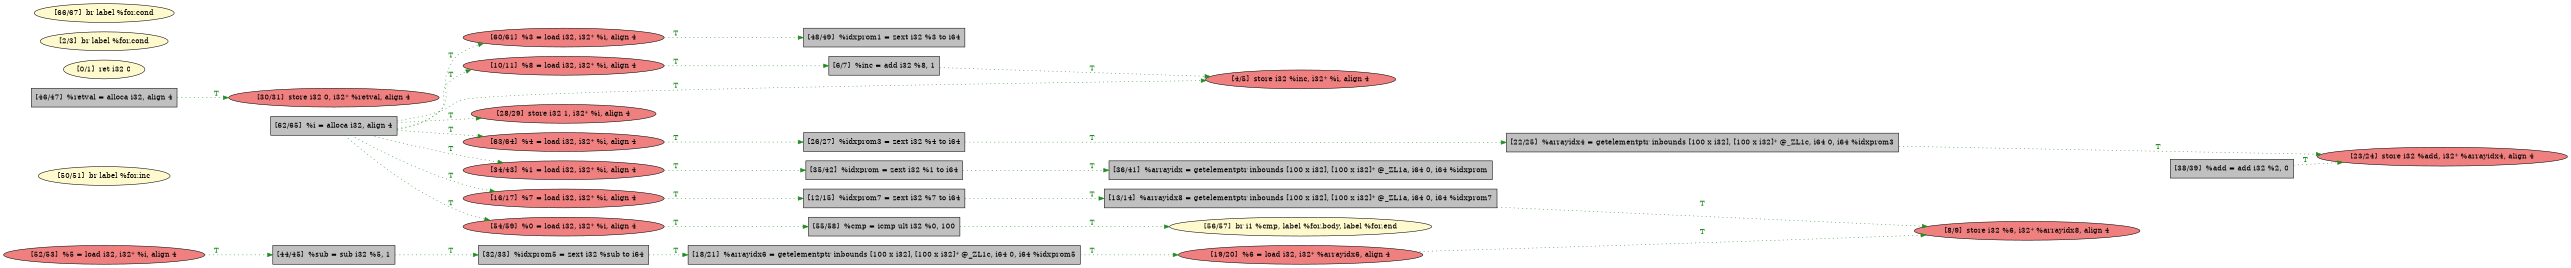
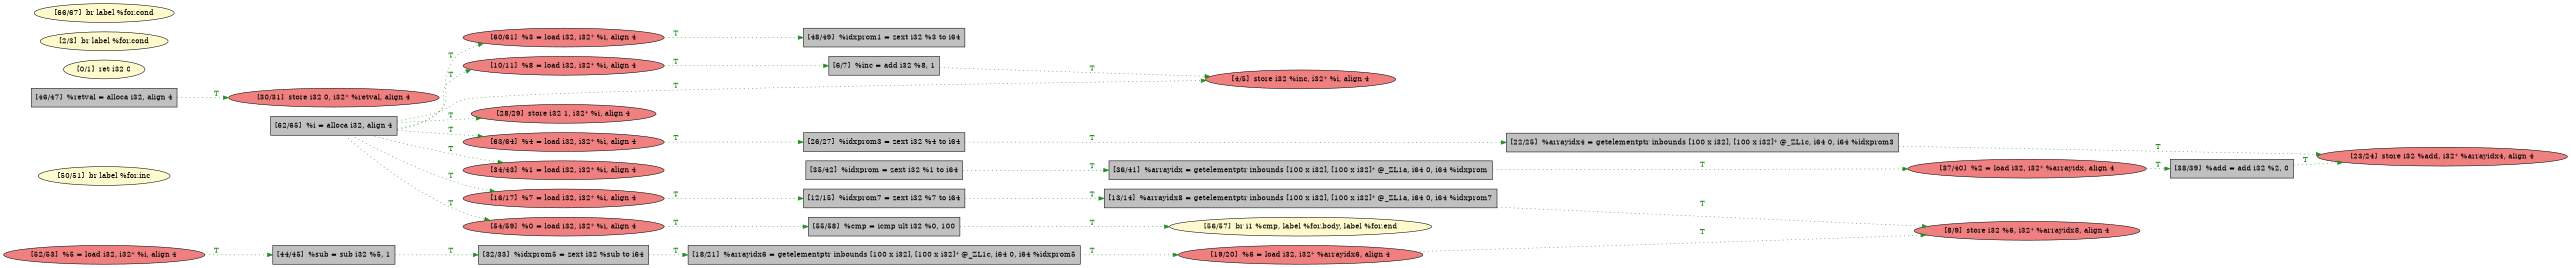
  digraph {
    rankdir=LR
    node [fillcolor=grey shape=ellipse style=filled]
    edge [color=forestgreen fontcolor=forestgreen style=dotted]
    n1 [fillcolor=lemonchiffon label="[56/57]  br i1 %cmp, label %for.body, label %for.end"]
    n2 [fillcolor=lightcoral label="[19/20]  %6 = load i32, i32* %arrayidx6, align 4"]
    n3 [fillcolor=lightcoral label="[8/9]  store i32 %6, i32* %arrayidx8, align 4"]
+   n4 [fillcolor=lightcoral label="[37/40]  %2 = load i32, i32* %arrayidx, align 4"]
    n5 [label="[38/39]  %add = add i32 %2, 0" shape=rectangle]
    n6 [fillcolor=lightcoral label="[23/24]  store i32 %add, i32* %arrayidx4, align 4"]
    n7 [label="[62/65]  %i = alloca i32, align 4" shape=rectangle]
    n8 [fillcolor=lightcoral label="[60/61]  %3 = load i32, i32* %i, align 4"]
    n9 [fillcolor=lightcoral label="[10/11]  %8 = load i32, i32* %i, align 4"]
    n10 [fillcolor=lightcoral label="[4/5]  store i32 %inc, i32* %i, align 4"]
    n11 [fillcolor=lightcoral label="[28/29]  store i32 1, i32* %i, align 4"]
    n12 [fillcolor=lightcoral label="[63/64]  %4 = load i32, i32* %i, align 4"]
    n13 [fillcolor=lightcoral label="[34/43]  %1 = load i32, i32* %i, align 4"]
    n14 [fillcolor=lightcoral label="[16/17]  %7 = load i32, i32* %i, align 4"]
    n15 [fillcolor=lightcoral label="[54/59]  %0 = load i32, i32* %i, align 4"]
    n16 [label="[48/49]  %idxprom1 = zext i32 %3 to i64" shape=rectangle]
    n17 [label="[6/7]  %inc = add i32 %8, 1" shape=rectangle]
    n18 [fillcolor=lightcoral label="[52/53]  %5 = load i32, i32* %i, align 4"]
    n19 [label="[44/45]  %sub = sub i32 %5, 1" shape=rectangle]
    n20 [label="[26/27]  %idxprom3 = zext i32 %4 to i64" shape=rectangle]
    n21 [label="[35/42]  %idxprom = zext i32 %1 to i64" shape=rectangle]
    n22 [label="[12/15]  %idxprom7 = zext i32 %7 to i64" shape=rectangle]
    n23 [label="[55/58]  %cmp = icmp ult i32 %0, 100" shape=rectangle]
    n24 [label="[36/41]  %arrayidx = getelementptr inbounds [100 x i32], [100 x i32]* @_ZL1a, i64 0, i64 %idxprom" shape=rectangle]
    n25 [fillcolor=lemonchiffon label="[50/51]  br label %for.inc"]
    n26 [label="[13/14]  %arrayidx8 = getelementptr inbounds [100 x i32], [100 x i32]* @_ZL1a, i64 0, i64 %idxprom7" shape=rectangle]
    n27 [label="[22/25]  %arrayidx4 = getelementptr inbounds [100 x i32], [100 x i32]* @_ZL1c, i64 0, i64 %idxprom3" shape=rectangle]
    n28 [label="[32/33]  %idxprom5 = zext i32 %sub to i64" shape=rectangle]
    n29 [label="[18/21]  %arrayidx6 = getelementptr inbounds [100 x i32], [100 x i32]* @_ZL1c, i64 0, i64 %idxprom5" shape=rectangle]
    n30 [label="[46/47]  %retval = alloca i32, align 4" shape=rectangle]
    n31 [fillcolor=lightcoral label="[30/31]  store i32 0, i32* %retval, align 4"]
    n32 [fillcolor=lemonchiffon label="[0/1]  ret i32 0"]
    n33 [fillcolor=lemonchiffon label="[2/3]  br label %for.cond"]
    n34 [fillcolor=lemonchiffon label="[66/67]  br label %for.cond"]
    n2 -> n3 [label=T]
+   n4 -> n5 [label=T]
    n5 -> n6 [label=T]
    n7 -> n8 [label=T]
    n7 -> n9 [label=T]
    n7 -> n10 [label=T]
    n7 -> n11 [label=T]
    n7 -> n12 [label=T]
    n7 -> n13 [label=T]
    n7 -> n14 [label=T]
    n7 -> n15 [label=T]
    n8 -> n16 [label=T]
    n9 -> n17 [label=T]
    n12 -> n20 [label=T]
-   n13 -> n21 [label=T]
    n14 -> n22 [label=T]
    n15 -> n23 [label=T]
    n17 -> n10 [label=T]
    n18 -> n19 [label=T]
    n19 -> n28 [label=T]
    n20 -> n27 [label=T]
    n21 -> n24 [label=T]
    n22 -> n26 [label=T]
    n23 -> n1 [label=T]
+   n24 -> n4 [label=T]
    n26 -> n3 [label=T]
    n27 -> n6 [label=T]
    n28 -> n29 [label=T]
    n29 -> n2 [label=T]
    n30 -> n31 [label=T]
  }
